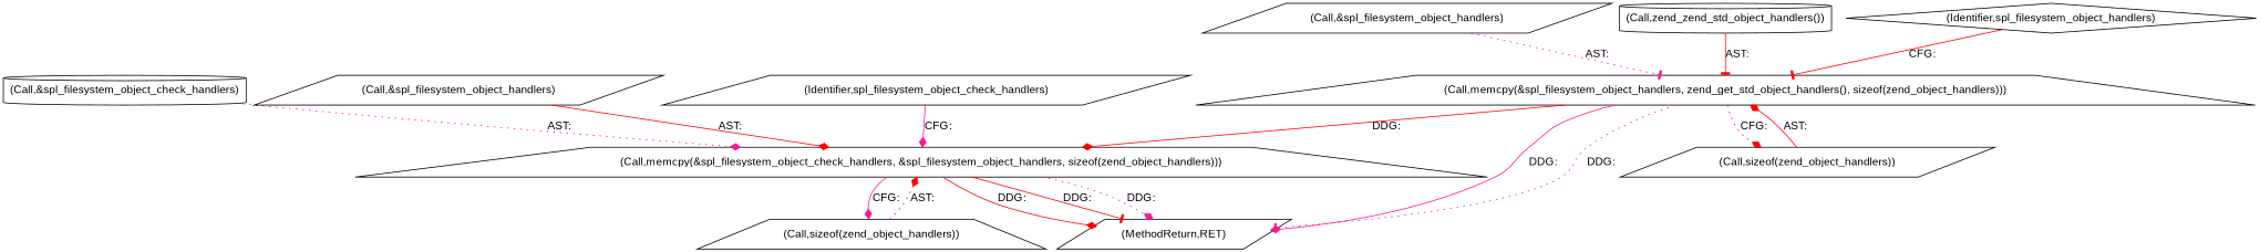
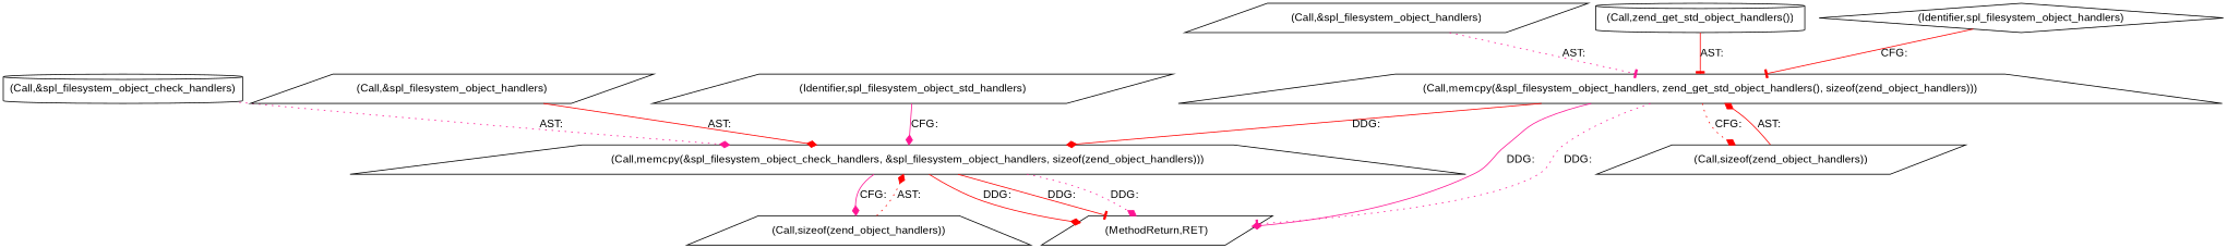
  digraph {
    fontname="Liberation Sans"
    node [fontname="Liberation Sans" shape=parallelogram]
    edge [arrowhead=diamond color=red fontname="Liberation Sans" style=solid]
    n1 [label="(Call,memcpy(&spl_filesystem_object_handlers, zend_get_std_object_handlers(), sizeof(zend_object_handlers)))" shape=trapezium]
    n2 [label="(Call,memcpy(&spl_filesystem_object_check_handlers, &spl_filesystem_object_handlers, sizeof(zend_object_handlers)))" shape=trapezium]
    n3 [label="(Call,sizeof(zend_object_handlers))"]
    n4 [label="(MethodReturn,RET)"]
    n5 [label="(Call,sizeof(zend_object_handlers))" shape=trapezium]
    n6 [label="(Call,&spl_filesystem_object_handlers)"]
-   n7 [label="(Call,zend_zend_std_object_handlers())" shape=cylinder]
+   n7 [label="(Call,zend_get_std_object_handlers())" shape=cylinder]
    n8 [label="(Identifier,spl_filesystem_object_handlers)" shape=diamond]
    n9 [label="(Call,&spl_filesystem_object_check_handlers)" shape=cylinder]
    n10 [label="(Call,&spl_filesystem_object_handlers)"]
-   n11 [label="(Identifier,spl_filesystem_object_check_handlers)"]
+   n11 [label="(Identifier,spl_filesystem_object_std_handlers)"]
    n1 -> n2 [label="DDG: "]
    n1 -> n3 [label="CFG: " style=dotted]
    n1 -> n4 [color=deeppink label="DDG: "]
    n1 -> n4 [arrowhead=tee color=deeppink label="DDG: " style=dotted]
    n2 -> n4 [arrowhead=tee label="DDG: "]
    n2 -> n4 [color=deeppink label="DDG: " style=dotted]
    n2 -> n4 [label="DDG: "]
    n2 -> n5 [color=deeppink label="CFG: "]
    n3 -> n1 [label="AST: "]
    n5 -> n2 [label="AST: " style=dotted]
    n6 -> n1 [arrowhead=tee color=deeppink label="AST: " style=dotted]
    n7 -> n1 [arrowhead=tee label="AST: "]
    n8 -> n1 [arrowhead=tee label="CFG: "]
    n9 -> n2 [color=deeppink label="AST: " style=dotted]
    n10 -> n2 [label="AST: "]
    n11 -> n2 [color=deeppink label="CFG: "]
  }
